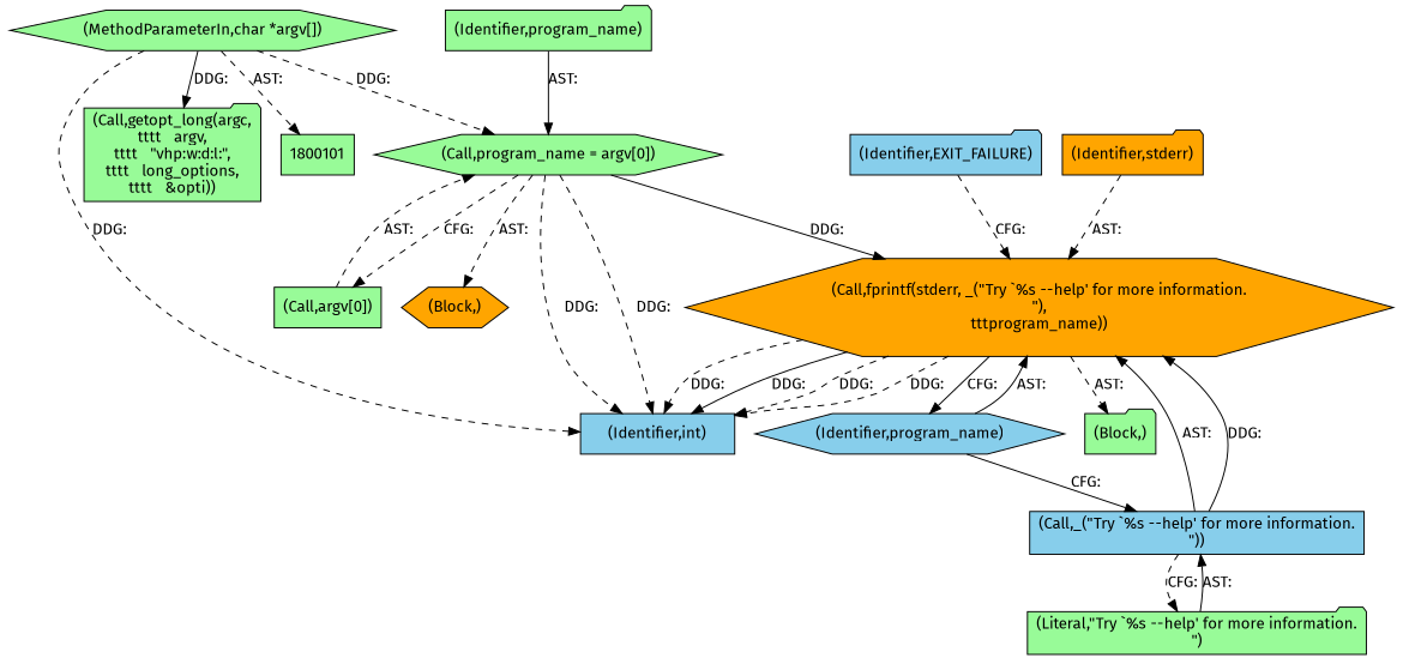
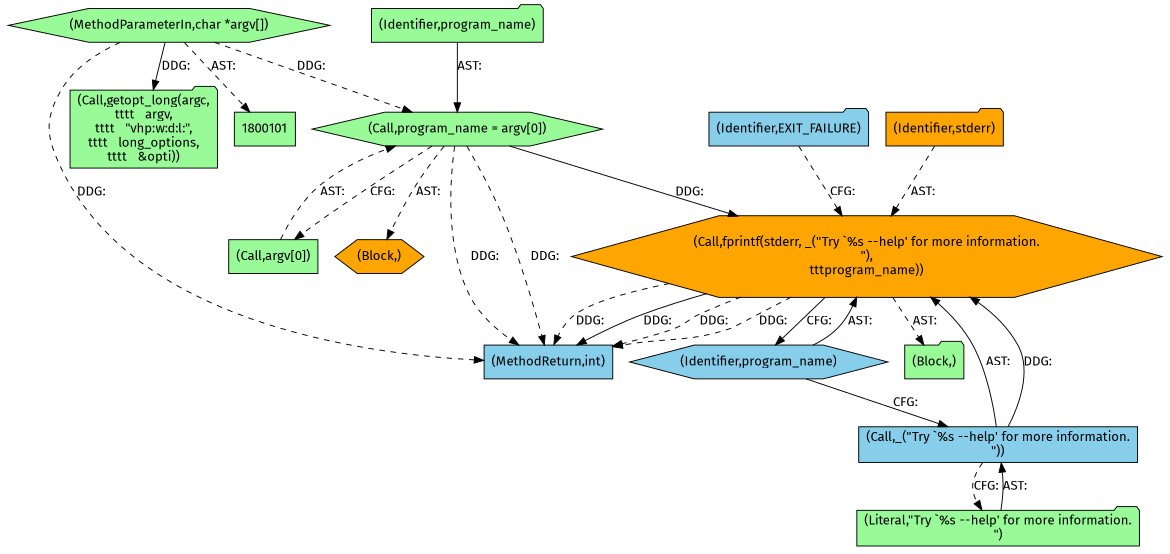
  digraph {
    fontname="Fira Sans"
    node [fillcolor=palegreen fontname="Fira Sans" shape=folder style=filled]
    edge [fontname="Fira Sans" style=dashed]
    n1 [fillcolor=orange label="(Call,fprintf(stderr, _(\"Try `%s --help' for more information.\n\"),\n\t\t\tprogram_name))" shape=hexagon]
    n2 [fillcolor=skyblue label="(Identifier,program_name)" shape=hexagon]
-   n3 [fillcolor=skyblue label="(Identifier,int)" shape=box]
+   n3 [fillcolor=skyblue label="(MethodReturn,int)" shape=box]
    n4 [label="(Block,)"]
    n5 [fillcolor=skyblue label="(Call,_(\"Try `%s --help' for more information.\n\"))" shape=box]
    n6 [label="(Literal,\"Try `%s --help' for more information.\n\")"]
    n7 [label="(Call,program_name = argv[0])" shape=hexagon]
    n8 [label="(Call,argv[0])" shape=box]
    n9 [fillcolor=orange label="(Block,)" shape=hexagon]
    n10 [label="(MethodParameterIn,char *argv[])" shape=hexagon]
    n11 [label="(Call,getopt_long(argc,\n\t\t\t\t   argv,\n\t\t\t\t   \"vhp:w:d:l:\",\n\t\t\t\t   long_options,\n\t\t\t\t   &opti))"]
    n12 [label=1800101 shape=box]
    n13 [label="(Identifier,program_name)"]
    n14 [fillcolor=skyblue label="(Identifier,EXIT_FAILURE)"]
    n15 [fillcolor=orange label="(Identifier,stderr)"]
    n1 -> n2 [label="CFG: " style=solid]
    n1 -> n3 [label="DDG: " style=solid]
    n1 -> n3 [label="DDG: "]
    n1 -> n3 [label="DDG: "]
    n1 -> n3 [label="DDG: "]
    n1 -> n4 [label="AST: "]
    n2 -> n1 [label="AST: " style=solid]
    n2 -> n5 [label="CFG: " style=solid]
    n5 -> n1 [label="AST: " style=solid]
    n5 -> n1 [label="DDG: " style=solid]
    n5 -> n6 [label="CFG: "]
    n6 -> n5 [label="AST: " style=solid]
    n7 -> n1 [label="DDG: " style=solid]
    n7 -> n3 [label="DDG: "]
    n7 -> n3 [label="DDG: "]
    n7 -> n8 [label="CFG: "]
    n7 -> n9 [label="AST: "]
    n8 -> n7 [label="AST: "]
    n10 -> n3 [label="DDG: "]
    n10 -> n7 [label="DDG: "]
    n10 -> n11 [label="DDG: " style=solid]
    n10 -> n12 [label="AST: "]
    n13 -> n7 [label="AST: " style=solid]
    n14 -> n1 [label="CFG: "]
    n15 -> n1 [label="AST: "]
  }
